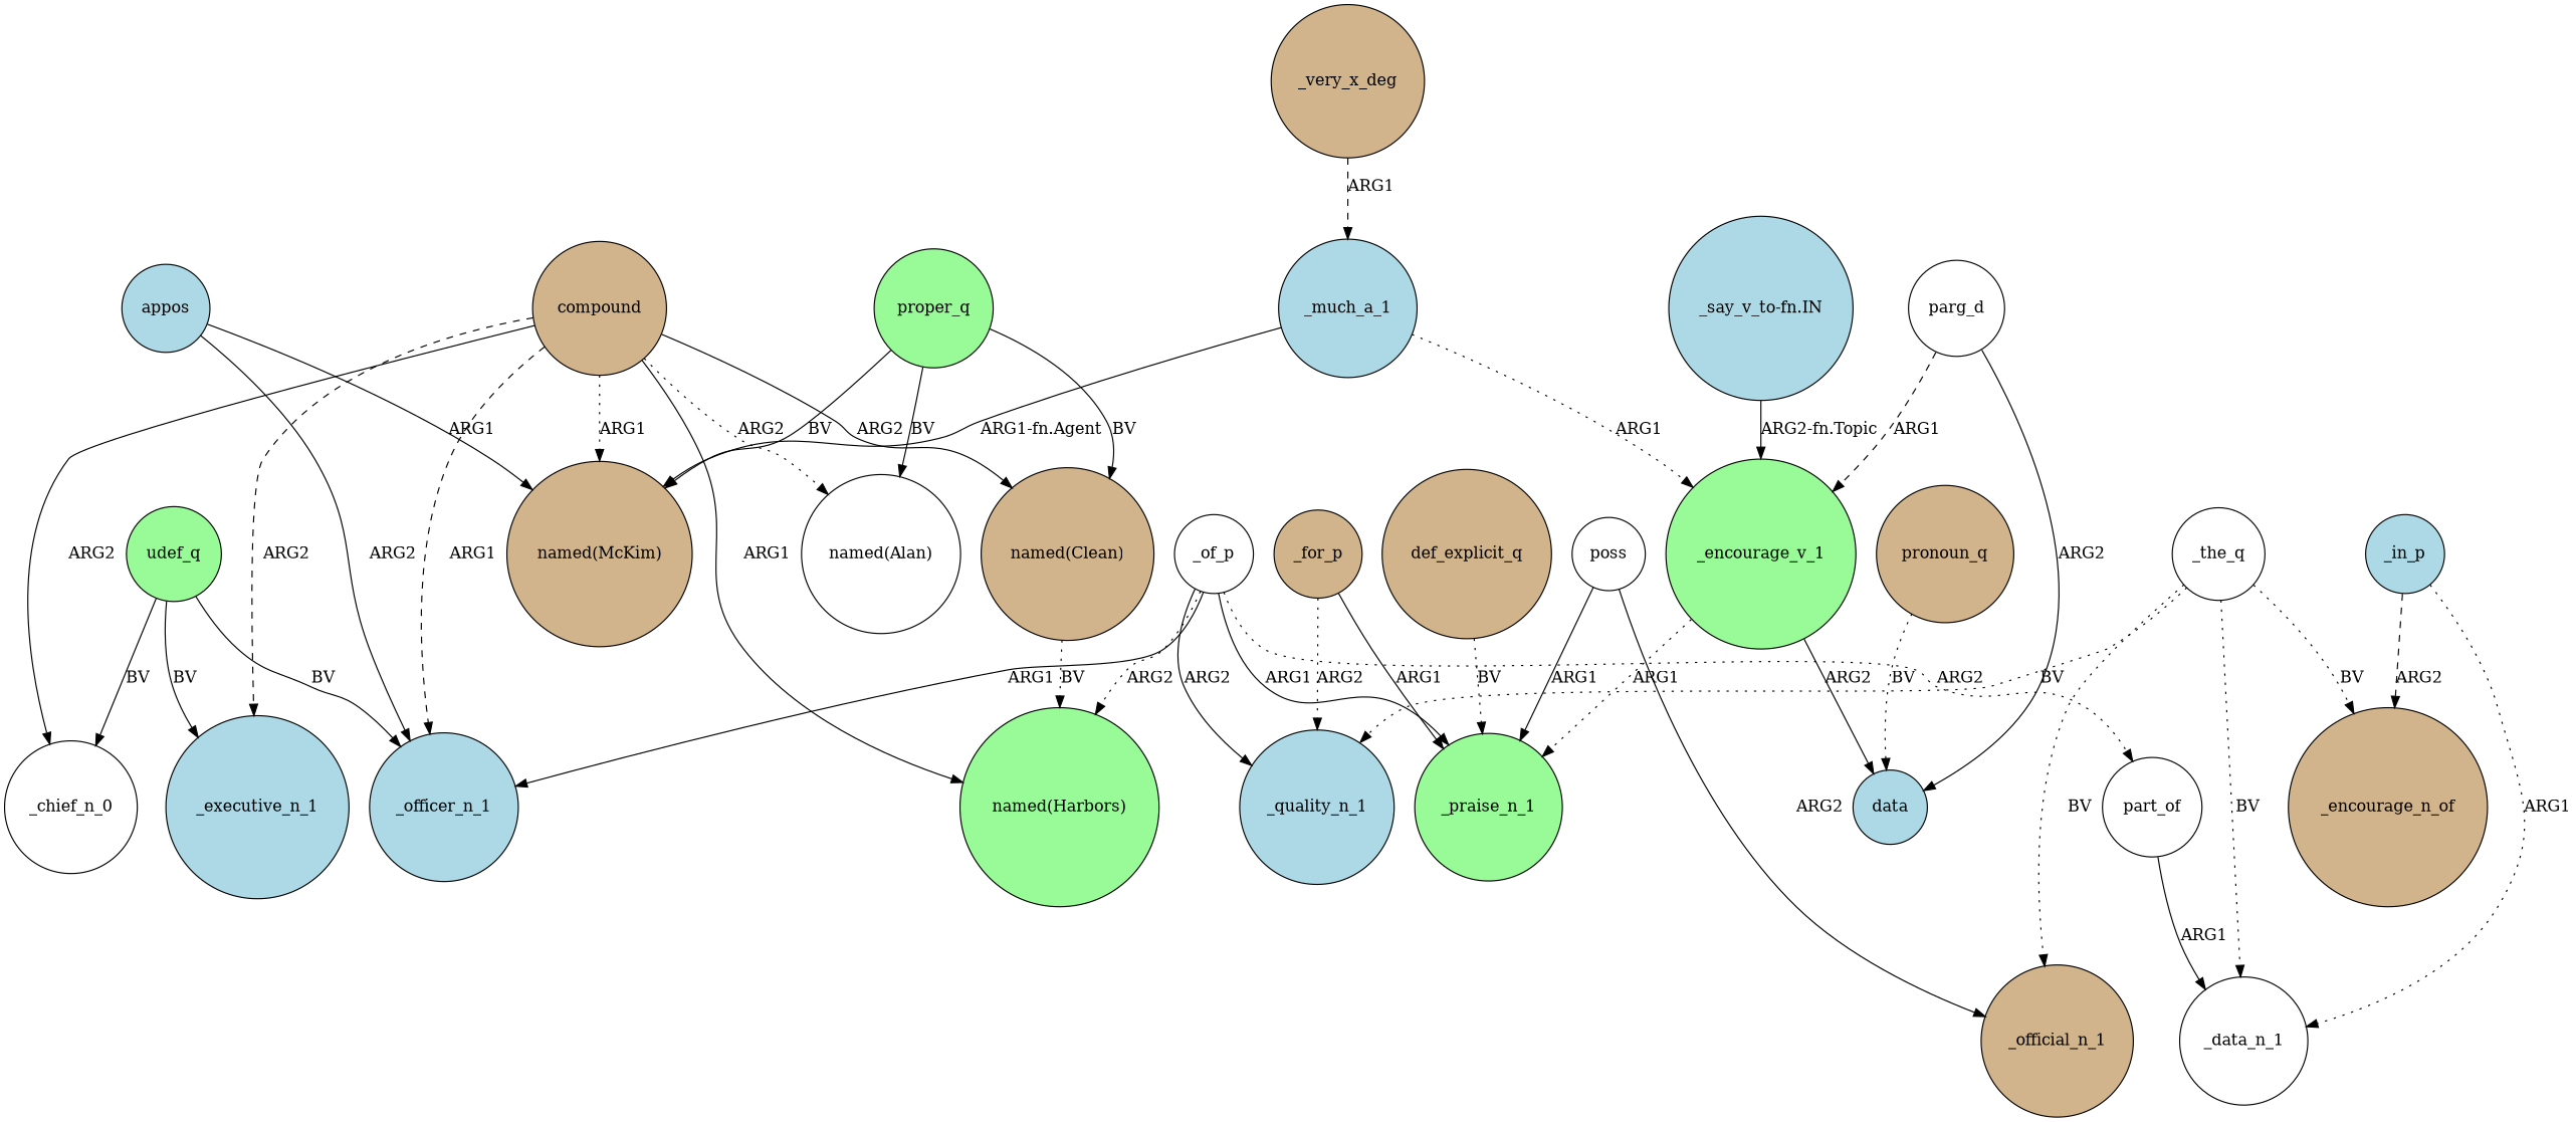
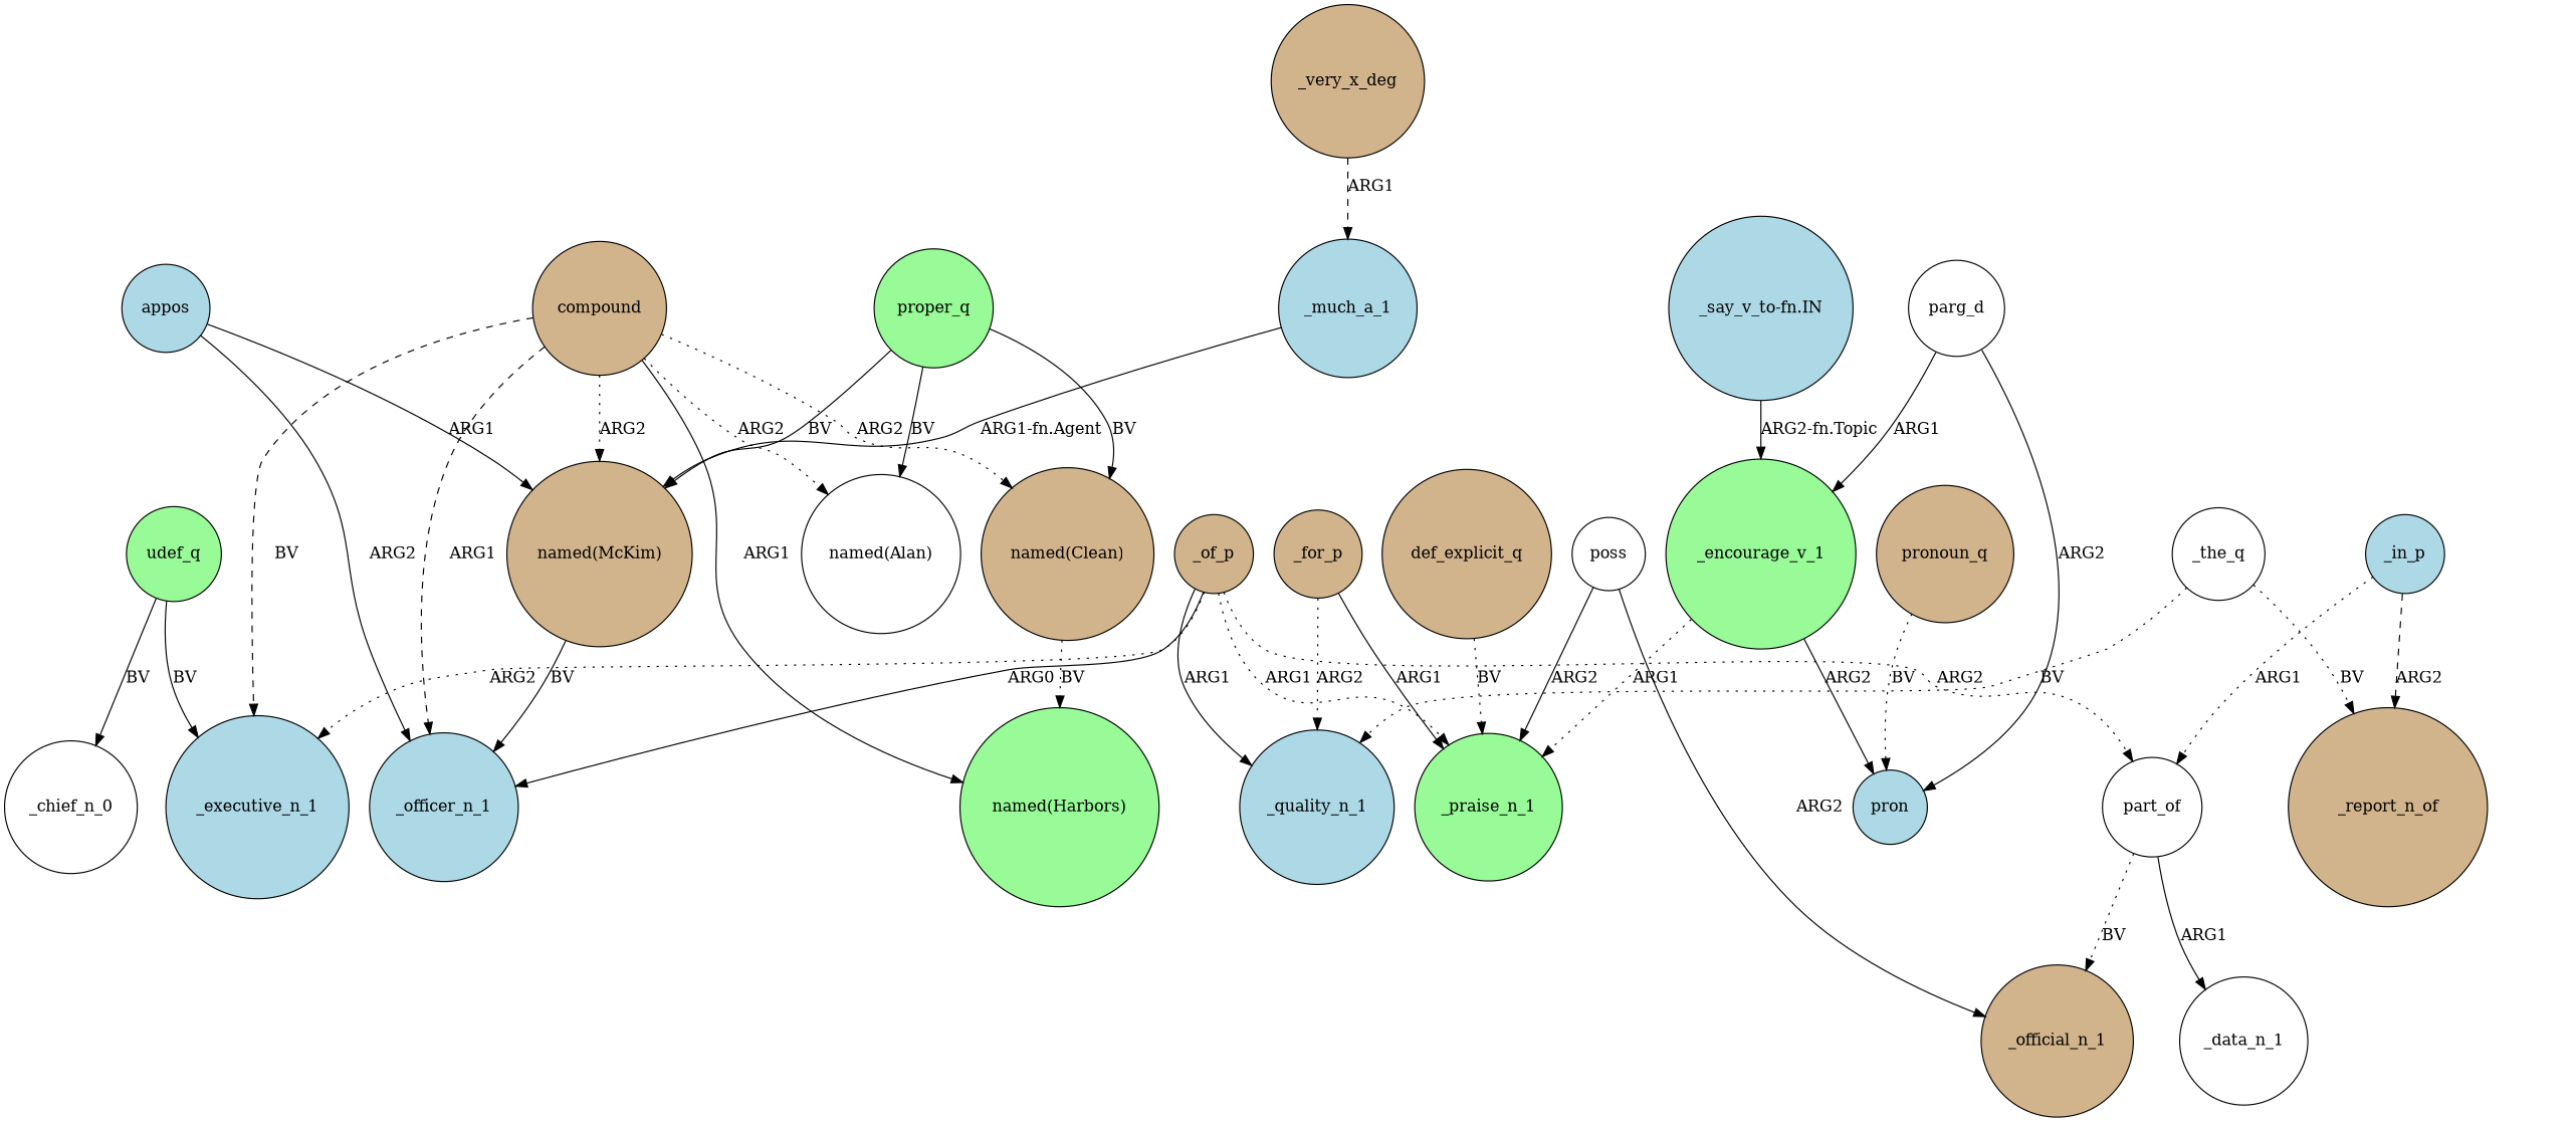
  digraph {
    node [fillcolor=tan shape=circle style=filled]
    edge [style=solid]
    compound
    "named(McKim)"
    "named(Harbors)" [fillcolor=palegreen]
    _executive_n_1 [fillcolor=lightblue]
    "named(Clean)"
    "named(Alan)" [fillcolor=white]
    n7 [fillcolor=white label=_chief_n_0]
    _officer_n_1 [fillcolor=lightblue]
    proper_q [fillcolor=palegreen]
    parg_d [fillcolor=white]
    _encourage_v_1 [fillcolor=palegreen]
-   pron [fillcolor=lightblue label=data]
+   pron [fillcolor=lightblue]
    _praise_n_1 [fillcolor=palegreen]
    udef_q [fillcolor=palegreen]
    _the_q [fillcolor=white]
    _official_n_1
    _data_n_1 [fillcolor=white]
-   _report_n_of [label=_encourage_n_of]
+   _report_n_of
    _quality_n_1 [fillcolor=lightblue]
    part_of [fillcolor=white]
-   _of_p [fillcolor=white]
+   _of_p
    _in_p [fillcolor=lightblue]
    _for_p
    def_explicit_q
    pronoun_q
    appos [fillcolor=lightblue]
    "_say_v_to-fn.IN" [fillcolor=lightblue]
    _much_a_1 [fillcolor=lightblue]
    _very_x_deg
    poss [fillcolor=white]
-   compound -> "named(McKim)" [label=ARG1 style=dotted]
+   compound -> "named(McKim)" [label=ARG2 style=dotted]
    compound -> "named(Harbors)" [label=ARG1]
-   compound -> _executive_n_1 [label=ARG2 style=dashed]
-   compound -> "named(Clean)" [label=ARG2]
+   compound -> _executive_n_1 [label=BV style=dashed]
+   compound -> "named(Clean)" [label=ARG2 style=dotted]
    compound -> "named(Alan)" [label=ARG2 style=dotted]
-   compound -> n7 [label=ARG2]
    compound -> _officer_n_1 [label=ARG1 style=dashed]
    "named(Clean)" -> "named(Harbors)" [label=BV style=dotted]
    proper_q -> "named(McKim)" [label=BV]
    proper_q -> "named(Clean)" [label=BV]
    proper_q -> "named(Alan)" [label=BV]
-   parg_d -> _encourage_v_1 [label=ARG1 style=dashed]
+   parg_d -> _encourage_v_1 [label=ARG1]
    parg_d -> pron [label=ARG2]
    _encourage_v_1 -> pron [label=ARG2]
    _encourage_v_1 -> _praise_n_1 [label=ARG1 style=dotted]
    udef_q -> _executive_n_1 [label=BV]
    udef_q -> n7 [label=BV]
-   udef_q -> _officer_n_1 [label=BV]
-   _the_q -> _official_n_1 [label=BV style=dotted]
-   _the_q -> _data_n_1 [label=BV style=dotted]
+   "named(McKim)" -> _officer_n_1 [label=BV]
+   part_of -> _official_n_1 [label=BV style=dotted]
    _the_q -> _report_n_of [label=BV style=dotted]
    _the_q -> _quality_n_1 [label=BV style=dotted]
    part_of -> _data_n_1 [label=ARG1]
-   _of_p -> "named(Harbors)" [label=ARG2 style=dotted]
-   _of_p -> _officer_n_1 [label=ARG1]
-   _of_p -> _praise_n_1 [label=ARG1]
-   _of_p -> _quality_n_1 [label=ARG2]
+   _of_p -> _executive_n_1 [label=ARG2 style=dotted]
+   _of_p -> _officer_n_1 [label=ARG0]
+   _of_p -> _praise_n_1 [label=ARG1 style=dotted]
+   _of_p -> _quality_n_1 [label=ARG1]
    _of_p -> part_of [label=ARG2 style=dotted]
-   _in_p -> _data_n_1 [label=ARG1 style=dotted]
+   _in_p -> part_of [label=ARG1 style=dotted]
    _in_p -> _report_n_of [label=ARG2 style=dashed]
    _for_p -> _praise_n_1 [label=ARG1]
    _for_p -> _quality_n_1 [label=ARG2 style=dotted]
    def_explicit_q -> _praise_n_1 [label=BV style=dotted]
    pronoun_q -> pron [label=BV style=dotted]
    appos -> "named(McKim)" [label=ARG1]
    appos -> _officer_n_1 [label=ARG2]
    "_say_v_to-fn.IN" -> _encourage_v_1 [label="ARG2-fn.Topic"]
    _much_a_1 -> "named(McKim)" [label="ARG1-fn.Agent"]
-   _much_a_1 -> _encourage_v_1 [label=ARG1 style=dotted]
    _very_x_deg -> _much_a_1 [label=ARG1 style=dashed]
-   poss -> _praise_n_1 [label=ARG1]
+   poss -> _praise_n_1 [label=ARG2]
    poss -> _official_n_1 [label=ARG2]
  }
